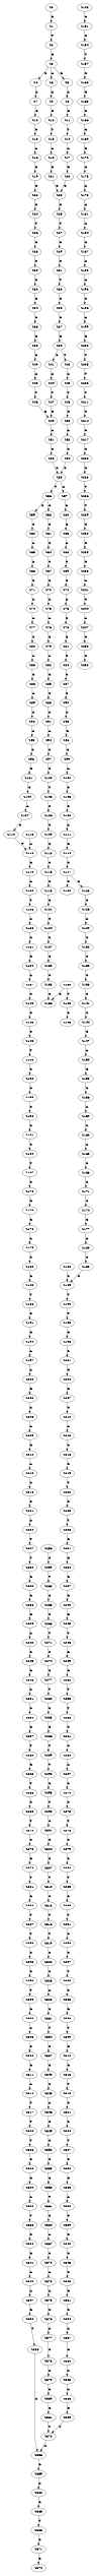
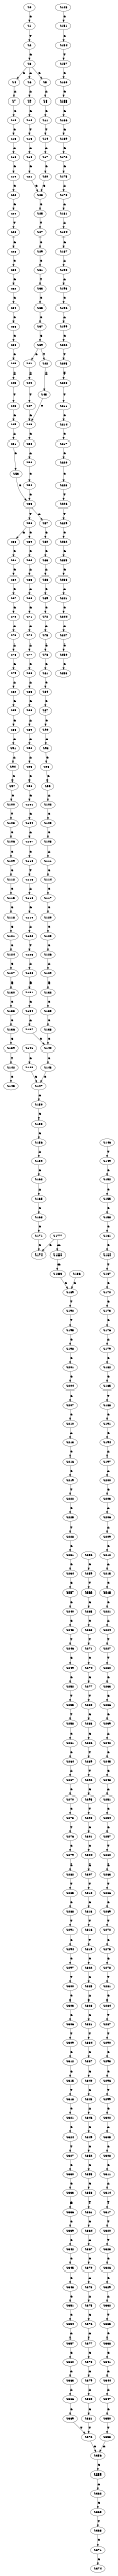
  strict digraph {
    S0
    S1
    S2
    S3
    S4
    S5
    S6
    S7
    S8
    S9
    S10
    S11
    S12
    S13
    S14
    S15
    S16
    S17
    S18
    S19
    S20
    S21
    S22
    S23
    S24
    S25
    S26
    S27
    S28
    S29
    S30
    S31
    S32
    S33
    S34
    S35
    S36
    S37
    S38
    S39
    S40
    S41
    S42
    S43
    S44
    S45
    S46
    S47
    S48
    S49
    S50
    S51
    S52
    S53
    S54
    S55
    S56
    S57
    S58
    S59
    S60
    S61
    S62
    S63
    S64
    S65
    S66
    S67
    S68
    S69
    S70
    S71
    S72
    S73
    S74
    S75
    S76
    S77
    S78
    S79
    S80
    S81
    S82
    S83
    S84
    S85
    S86
    S87
    S88
    S89
    S90
    S91
    S92
    S93
    S94
    S95
    S96
    S97
    S98
    S99
    S100
    S101
    S102
    S103
    S104
    S105
    S106
    S107
    S108
    S109
    S110
    S111
    S112
    S113
    S114
    S115
    S116
    S117
    S118
    S119
    S120
    S121
    S122
    S123
    S124
    S125
    S126
    S127
    S128
    S129
    S130
    S131
    S132
    S133
    S134
    S135
    S136
    S137
    S138
    S139
    S140
    S141
    S142
    S143
    S144
    S145
    S146
    S147
    S149
    S150
    S148
    S151
    S152
    S153
    S154
    S155
    S156
    S157
    S158
    S159
    S160
    S161
    S162
    S163
    S164
    S165
    S166
    S167
    S168
    S169
    S170
    S171
    S172
    S173
    S174
    S175
    S176
    S177
    S178
    S179
    S180
    S181
    S182
    S183
    S184
    S185
    S189
    S187
    S188
    S186
    S190
    S191
    S192
    S193
    S194
    S195
    S196
    S197
    S198
    S199
    S200
    S201
    S202
    S203
    S204
    S205
    S206
    S207
    S208
    S209
    S210
    S211
    S212
    S213
    S214
    S215
    S216
    S217
    S218
    S219
    S220
    S221
    S222
    S223
    S224
    S225
    S226
    S227
    S228
    S229
    S230
    S231
    S232
    S233
    S234
    S235
    S236
    S237
    S238
    S239
    S240
    S241
    S242
    S243
    S244
    S245
    S246
    S247
    S248
    S249
    S250
    S251
    S252
    S253
    S254
    S255
    S257
    S258
    S256
    S259
    S260
    S261
    S262
    S263
    S264
    S265
    S266
    S267
    S268
    S269
    S270
    S271
    S272
    S273
    S274
    S275
    S276
    S277
    S278
    S279
    S280
    S281
    S282
    S283
    S284
    S285
    S286
    S287
    S288
    S289
    S290
    S291
    S292
    S293
    S294
    S295
    S296
    S297
    S298
    S299
    S300
    S301
    S302
    S303
    S304
    S305
    S306
    S307
    S308
    S309
    S310
    S311
    S312
    S313
    S314
    S315
    S316
    S317
    S318
    S319
    S320
    S321
    S322
    S323
    S324
    S325
    S326
    S327
    S328
    S329
    S330
    S331
    S332
    S333
    S334
    S335
    S336
    S337
    S338
    S339
    S340
    S341
    S342
    S343
    S344
    S345
    S346
    S347
    S348
    S349
    S350
    S351
    S352
    S353
    S354
    S355
    S356
    S357
    S358
    S359
    S360
    S361
    S362
    S363
    S364
    S365
    S366
    S367
    S368
    S369
    S370
    S371
    S372
    S373
    S374
    S375
    S376
    S377
    S378
    S379
    S380
    S381
    S0 -> S1 [label=C]
    S1 -> S2 [label=T]
    S2 -> S3 [label=G]
    S3 -> S4 [label=C]
    S3 -> S5 [label=G]
    S3 -> S6 [label=A]
    S4 -> S7 [label=A]
    S5 -> S8 [label=A]
    S6 -> S9 [label=A]
    S7 -> S10 [label=G]
    S8 -> S11 [label=G]
    S9 -> S12 [label=G]
    S10 -> S13 [label=C]
    S11 -> S14 [label=T]
    S12 -> S15 [label=T]
    S13 -> S16 [label=A]
    S14 -> S17 [label=A]
    S15 -> S18 [label=A]
    S16 -> S19 [label=G]
    S17 -> S20 [label=G]
    S18 -> S21 [label=G]
    S19 -> S22 [label=G]
    S20 -> S23 [label=G]
    S21 -> S23 [label=G]
    S22 -> S24 [label=G]
    S23 -> S25 [label=G]
    S24 -> S26 [label=T]
    S25 -> S27 [label=T]
    S26 -> S28 [label=G]
    S27 -> S29 [label=C]
    S28 -> S30 [label=C]
    S29 -> S31 [label=C]
    S30 -> S32 [label=G]
    S31 -> S33 [label=T]
    S32 -> S34 [label=G]
    S33 -> S35 [label=C]
    S34 -> S36 [label=C]
    S35 -> S37 [label=C]
    S36 -> S38 [label=G]
    S37 -> S39 [label=G]
    S38 -> S40 [label=C]
    S39 -> S41 [label=C]
    S39 -> S42 [label=T]
    S40 -> S43 [label=A]
    S41 -> S44 [label=A]
    S42 -> S45 [label=A]
    S43 -> S46 [label=T]
    S44 -> S47 [label=T]
    S45 -> S48 [label=T]
    S46 -> S49 [label=G]
-   S47 -> S49 [label=G]
+   S47 -> S48 [label=G]
    S48 -> S50 [label=G]
    S49 -> S51 [label=A]
    S50 -> S52 [label=A]
    S51 -> S53 [label=C]
    S52 -> S54 [label=C]
    S53 -> S55 [label=C]
    S54 -> S55 [label=C]
    S55 -> S56 [label=T]
    S55 -> S57 [label=A]
    S56 -> S58 [label=G]
    S56 -> S59 [label=C]
    S57 -> S60 [label=G]
    S58 -> S61 [label=C]
    S59 -> S62 [label=C]
    S60 -> S63 [label=G]
    S61 -> S64 [label=G]
    S62 -> S65 [label=A]
    S63 -> S66 [label=A]
    S64 -> S67 [label=C]
    S65 -> S68 [label=A]
    S66 -> S69 [label=C]
    S67 -> S70 [label=G]
    S68 -> S71 [label=G]
    S69 -> S72 [label=C]
    S70 -> S73 [label=A]
    S71 -> S74 [label=A]
    S72 -> S75 [label=A]
    S73 -> S76 [label=A]
    S74 -> S77 [label=A]
    S75 -> S78 [label=G]
    S76 -> S79 [label=G]
    S77 -> S80 [label=C]
    S78 -> S81 [label=G]
    S79 -> S82 [label=A]
    S80 -> S83 [label=A]
    S81 -> S84 [label=C]
    S82 -> S85 [label=G]
    S83 -> S86 [label=G]
    S84 -> S87 [label=C]
    S85 -> S88 [label=G]
    S86 -> S89 [label=A]
    S87 -> S90 [label=C]
    S88 -> S91 [label=A]
    S89 -> S92 [label=A]
    S90 -> S93 [label=A]
    S91 -> S94 [label=A]
    S92 -> S95 [label=A]
    S93 -> S96 [label=G]
    S94 -> S97 [label=C]
    S95 -> S98 [label=C]
    S96 -> S99 [label=G]
    S97 -> S100 [label=C]
    S98 -> S101 [label=G]
    S99 -> S102 [label=A]
    S100 -> S103 [label=T]
    S101 -> S104 [label=G]
    S102 -> S105 [label=C]
    S103 -> S106 [label=C]
    S104 -> S107 [label=A]
    S105 -> S108 [label=C]
    S106 -> S109 [label=C]
    S107 -> S110 [label=C]
    S108 -> S111 [label=A]
    S109 -> S112 [label=G]
-   S110 -> S116 [label=T]
+   S110 -> S113 [label=T]
    S111 -> S114 [label=G]
    S112 -> S115 [label=C]
    S113 -> S116 [label=A]
    S114 -> S117 [label=C]
    S115 -> S118 [label=G]
    S116 -> S119 [label=G]
    S117 -> S120 [label=C]
    S118 -> S121 [label=G]
    S119 -> S122 [label=A]
-   S117 -> S123 [label=C]
+   S120 -> S123 [label=C]
    S121 -> S124 [label=C]
    S122 -> S125 [label=T]
    S123 -> S126 [label=C]
    S124 -> S127 [label=G]
    S125 -> S128 [label=A]
    S126 -> S129 [label=A]
    S127 -> S130 [label=G]
    S128 -> S131 [label=C]
    S129 -> S132 [label=G]
    S130 -> S133 [label=C]
    S131 -> S134 [label=G]
    S132 -> S135 [label=C]
    S133 -> S136 [label=C]
    S134 -> S137 [label=A]
    S135 -> S138 [label=C]
-   S139 -> S136 [label=G]
+   S136 -> S139 [label=G]
    S137 -> S140 [label=C]
-   S138 -> S141 [label=C]
+   S138 -> S140 [label=C]
    S139 -> S142 [label=T]
    S140 -> S143 [label=C]
    S141 -> S144 [label=C]
    S142 -> S145 [label=C]
-   S143 -> S146 [label=C]
+   S143 -> S147 [label=C]
    S144 -> S147 [label=G]
    S146 -> S149 [label=T]
    S147 -> S150 [label=A]
    S149 -> S152 [label=C]
    S150 -> S153 [label=G]
    S148 -> S151 [label=C]
    S151 -> S154 [label=C]
    S152 -> S155 [label=C]
    S153 -> S156 [label=G]
    S154 -> S157 [label=T]
    S155 -> S158 [label=C]
    S156 -> S159 [label=A]
    S157 -> S160 [label=C]
    S158 -> S161 [label=C]
    S159 -> S162 [label=C]
    S160 -> S163 [label=G]
    S161 -> S164 [label=C]
    S162 -> S165 [label=A]
    S163 -> S166 [label=G]
    S164 -> S167 [label=T]
    S165 -> S168 [label=C]
    S166 -> S169 [label=G]
    S167 -> S170 [label=C]
    S168 -> S171 [label=C]
    S169 -> S172 [label=G]
    S170 -> S173 [label=G]
    S171 -> S174 [label=C]
    S172 -> S175 [label=G]
    S173 -> S176 [label=G]
-   S174 -> S177 [label=G]
+   S177 -> S174 [label=G]
    S175 -> S178 [label=A]
    S176 -> S179 [label=A]
    S177 -> S180 [label=A]
    S178 -> S181 [label=A]
    S179 -> S182 [label=C]
    S180 -> S183 [label=C]
    S181 -> S184 [label=A]
    S182 -> S185 [label=G]
    S183 -> S189 [label=C]
    S184 -> S187 [label=G]
    S185 -> S188 [label=T]
    S189 -> S192 [label=T]
    S187 -> S190 [label=A]
    S188 -> S191 [label=C]
    S186 -> S189 [label=C]
    S190 -> S193 [label=A]
    S191 -> S194 [label=G]
    S192 -> S195 [label=T]
    S193 -> S196 [label=C]
    S194 -> S197 [label=A]
    S195 -> S198 [label=G]
    S196 -> S199 [label=A]
    S197 -> S200 [label=A]
    S198 -> S201 [label=C]
    S199 -> S202 [label=G]
    S200 -> S203 [label=G]
    S201 -> S204 [label=G]
    S202 -> S205 [label=T]
    S203 -> S206 [label=A]
    S204 -> S207 [label=G]
    S205 -> S208 [label=T]
    S206 -> S209 [label=A]
    S207 -> S210 [label=C]
    S208 -> S211 [label=T]
    S209 -> S212 [label=G]
    S210 -> S213 [label=A]
    S211 -> S214 [label=C]
    S212 -> S215 [label=A]
    S213 -> S216 [label=C]
    S214 -> S217 [label=C]
    S215 -> S218 [label=C]
    S216 -> S219 [label=C]
    S217 -> S220 [label=C]
    S218 -> S221 [label=C]
    S219 -> S222 [label=T]
    S220 -> S223 [label=C]
    S221 -> S224 [label=A]
    S222 -> S225 [label=C]
    S223 -> S226 [label=T]
    S224 -> S227 [label=T]
    S225 -> S228 [label=T]
    S226 -> S229 [label=T]
    S227 -> S230 [label=T]
    S228 -> S231 [label=G]
    S229 -> S232 [label=C]
    S230 -> S233 [label=G]
    S231 -> S234 [label=G]
    S232 -> S235 [label=G]
    S233 -> S236 [label=G]
    S234 -> S237 [label=G]
    S235 -> S238 [label=G]
    S236 -> S239 [label=G]
    S237 -> S240 [label=G]
    S238 -> S241 [label=A]
    S239 -> S242 [label=A]
    S240 -> S243 [label=G]
    S241 -> S244 [label=C]
    S242 -> S245 [label=C]
    S243 -> S246 [label=T]
    S244 -> S247 [label=A]
    S245 -> S248 [label=G]
    S246 -> S249 [label=G]
    S247 -> S250 [label=C]
    S248 -> S251 [label=A]
    S249 -> S252 [label=G]
    S250 -> S253 [label=C]
    S251 -> S254 [label=C]
    S252 -> S255 [label=T]
    S254 -> S257 [label=G]
    S255 -> S258 [label=T]
    S257 -> S260 [label=T]
    S258 -> S261 [label=C]
    S256 -> S259 [label=C]
    S259 -> S262 [label=T]
    S260 -> S263 [label=G]
    S261 -> S264 [label=C]
    S262 -> S265 [label=G]
    S263 -> S266 [label=T]
    S264 -> S267 [label=A]
    S265 -> S268 [label=C]
    S266 -> S269 [label=C]
    S267 -> S270 [label=C]
    S268 -> S271 [label=T]
    S269 -> S272 [label=T]
    S270 -> S273 [label=C]
    S271 -> S274 [label=C]
    S272 -> S275 [label=C]
    S273 -> S276 [label=T]
    S274 -> S277 [label=G]
    S275 -> S278 [label=G]
    S276 -> S279 [label=C]
    S277 -> S280 [label=T]
    S278 -> S281 [label=T]
    S279 -> S282 [label=C]
    S280 -> S283 [label=G]
    S281 -> S284 [label=G]
    S282 -> S285 [label=T]
    S283 -> S286 [label=G]
    S284 -> S287 [label=T]
    S285 -> S288 [label=C]
    S286 -> S289 [label=T]
    S287 -> S290 [label=T]
    S288 -> S291 [label=T]
    S289 -> S292 [label=T]
    S290 -> S293 [label=C]
    S291 -> S294 [label=C]
    S292 -> S295 [label=G]
    S293 -> S296 [label=C]
    S294 -> S297 [label=C]
    S295 -> S298 [label=T]
    S296 -> S299 [label=T]
    S297 -> S300 [label=T]
    S298 -> S301 [label=C]
    S299 -> S302 [label=G]
    S300 -> S303 [label=C]
    S301 -> S304 [label=C]
    S302 -> S305 [label=A]
    S303 -> S306 [label=G]
    S304 -> S307 [label=G]
    S305 -> S308 [label=C]
    S306 -> S309 [label=T]
    S307 -> S310 [label=T]
    S308 -> S311 [label=G]
    S309 -> S312 [label=G]
    S310 -> S313 [label=C]
    S311 -> S314 [label=A]
    S312 -> S315 [label=G]
    S313 -> S316 [label=T]
    S314 -> S317 [label=T]
    S315 -> S318 [label=T]
    S316 -> S319 [label=T]
    S317 -> S320 [label=T]
    S318 -> S321 [label=C]
    S319 -> S322 [label=C]
    S320 -> S323 [label=T]
    S321 -> S324 [label=C]
    S322 -> S325 [label=C]
    S323 -> S326 [label=C]
    S324 -> S327 [label=T]
    S325 -> S328 [label=A]
    S326 -> S329 [label=G]
    S327 -> S330 [label=C]
    S328 -> S331 [label=G]
    S329 -> S332 [label=A]
    S330 -> S333 [label=G]
    S331 -> S334 [label=T]
    S332 -> S335 [label=T]
    S333 -> S336 [label=A]
    S334 -> S337 [label=C]
    S335 -> S338 [label=C]
    S336 -> S339 [label=C]
    S337 -> S340 [label=G]
    S338 -> S341 [label=G]
    S339 -> S342 [label=C]
    S340 -> S343 [label=C]
    S341 -> S344 [label=A]
    S342 -> S345 [label=C]
    S343 -> S346 [label=A]
    S344 -> S347 [label=A]
    S345 -> S348 [label=C]
    S346 -> S349 [label=G]
    S347 -> S350 [label=G]
    S348 -> S351 [label=G]
    S349 -> S352 [label=C]
    S350 -> S353 [label=T]
    S351 -> S354 [label=C]
    S352 -> S355 [label=G]
    S353 -> S356 [label=A]
    S354 -> S357 [label=A]
    S355 -> S358 [label=G]
    S356 -> S359 [label=G]
    S357 -> S360 [label=G]
    S358 -> S361 [label=T]
    S359 -> S362 [label=A]
    S360 -> S363 [label=A]
    S361 -> S364 [label=C]
    S362 -> S365 [label=G]
    S363 -> S366 [label=A]
    S364 -> S367 [label=A]
    S365 -> S368 [label=T]
    S366 -> S369 [label=G]
    S367 -> S370 [label=C]
    S368 -> S371 [label=C]
    S369 -> S372 [label=T]
    S370 -> S373 [label=A]
    S371 -> S374 [label=G]
    S372 -> S356 [label=A]
    S373 -> S375 [label=A]
    S375 -> S376 [label=G]
    S376 -> S377 [label=A]
    S377 -> S378 [label=G]
    S378 -> S379 [label=A]
    S379 -> S380 [label=A]
    S380 -> S381 [label=G]
    S381 -> S372 [label=T]
  }
